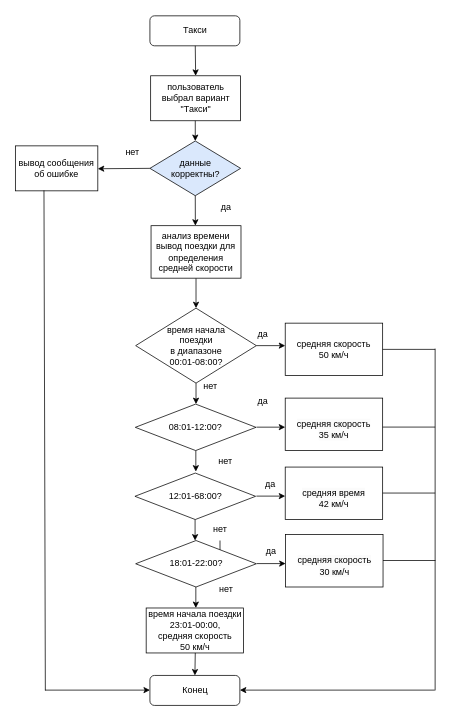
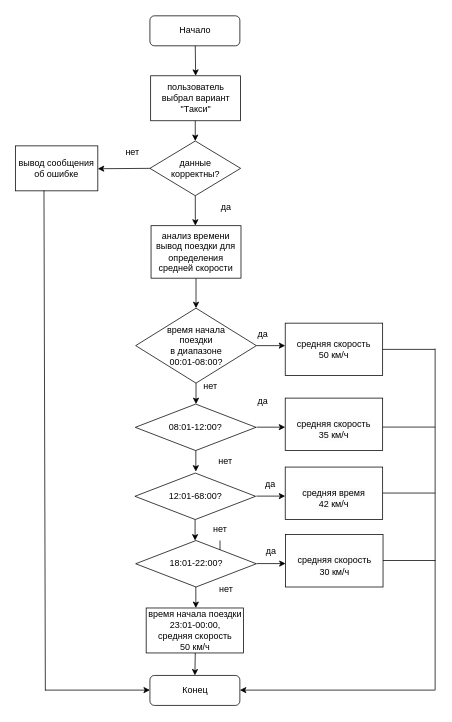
  <mxCell id="0" />
  <mxCell id="1" parent="0" />
- <mxCell id="2" value="Такси" style="rounded=1;whiteSpace=wrap;html=1;" vertex="1" parent="1"><mxGeometry x="199.5" y="20" width="120" height="40" as="geometry" /></mxCell>
+ <mxCell id="2" value="Начало" style="rounded=1;whiteSpace=wrap;html=1;" vertex="1" parent="1"><mxGeometry x="199.5" y="20" width="120" height="40" as="geometry" /></mxCell>
  <mxCell id="3" value="пользователь выбрал вариант &quot;Такси&quot;" style="rounded=0;whiteSpace=wrap;html=1;" vertex="1" parent="1"><mxGeometry x="200.5" y="100" width="120" height="60" as="geometry" /></mxCell>
- <mxCell id="4" value="данные &lt;br&gt;корректны?" style="rhombus;whiteSpace=wrap;html=1;fillColor=#dae8fc;" vertex="1" parent="1"><mxGeometry x="199.5" y="187" width="121" height="73" as="geometry" /></mxCell>
+ <mxCell id="4" value="данные &lt;br&gt;корректны?" style="rhombus;whiteSpace=wrap;html=1;" vertex="1" parent="1"><mxGeometry x="199.5" y="187" width="121" height="73" as="geometry" /></mxCell>
  <mxCell id="5" value="" style="endArrow=classic;html=1;rounded=0;exitX=0;exitY=0.5;exitDx=0;exitDy=0;" edge="1" parent="1" source="4"><mxGeometry width="50" height="50" relative="1" as="geometry"><mxPoint x="199" y="166" as="sourcePoint" /><mxPoint x="130" y="224" as="targetPoint" /></mxGeometry></mxCell>
  <mxCell id="6" value="нет" style="text;html=1;align=center;verticalAlign=middle;resizable=0;points=[];autosize=1;strokeColor=none;fillColor=none;" vertex="1" parent="1"><mxGeometry x="156" y="187" width="40" height="30" as="geometry" /></mxCell>
  <mxCell id="7" value="вывод сообщения об ошибке" style="rounded=0;whiteSpace=wrap;html=1;" vertex="1" parent="1"><mxGeometry x="20" y="193.5" width="110" height="60" as="geometry" /></mxCell>
  <mxCell id="8" value="время начала&lt;br&gt;поездки&lt;br&gt;в диапазоне&lt;br&gt;00:01-08:00?" style="rhombus;whiteSpace=wrap;html=1;" vertex="1" parent="1"><mxGeometry x="180.5" y="410" width="161" height="100" as="geometry" /></mxCell>
  <mxCell id="9" value="" style="endArrow=classic;html=1;rounded=0;exitX=0.5;exitY=1;exitDx=0;exitDy=0;" edge="1" parent="1" source="10"><mxGeometry width="410" height="273" relative="1" as="geometry"><mxPoint x="260.66" y="467" as="sourcePoint" /><mxPoint x="261" y="410" as="targetPoint" /></mxGeometry></mxCell>
  <mxCell id="10" value="анализ времени вывод поездки для определения средней скорости" style="rounded=0;whiteSpace=wrap;html=1;" vertex="1" parent="1"><mxGeometry x="201" y="300" width="120" height="70" as="geometry" /></mxCell>
  <mxCell id="11" value="" style="endArrow=classic;html=1;rounded=0;" edge="1" parent="1"><mxGeometry width="50" height="50" relative="1" as="geometry"><mxPoint x="341.5" y="460" as="sourcePoint" /><mxPoint x="380" y="460" as="targetPoint" /></mxGeometry></mxCell>
  <mxCell id="12" value="да" style="text;html=1;align=center;verticalAlign=middle;resizable=0;points=[];autosize=1;strokeColor=none;fillColor=none;" vertex="1" parent="1"><mxGeometry x="330" y="430" width="40" height="30" as="geometry" /></mxCell>
  <mxCell id="13" value="средняя скорость&lt;br&gt;50 км/ч" style="rounded=0;whiteSpace=wrap;html=1;" vertex="1" parent="1"><mxGeometry x="380" y="430" width="130" height="70" as="geometry" /></mxCell>
  <mxCell id="14" value="" style="endArrow=classic;html=1;rounded=0;exitX=0.5;exitY=1;exitDx=0;exitDy=0;" edge="1" parent="1" source="8"><mxGeometry width="50" height="50" relative="1" as="geometry"><mxPoint x="370" y="490" as="sourcePoint" /><mxPoint x="261" y="538" as="targetPoint" /></mxGeometry></mxCell>
  <mxCell id="15" value="нет" style="text;html=1;align=center;verticalAlign=middle;resizable=0;points=[];autosize=1;strokeColor=none;fillColor=none;" vertex="1" parent="1"><mxGeometry x="260" y="500" width="40" height="30" as="geometry" /></mxCell>
  <mxCell id="16" value="08:01-12:00?" style="rhombus;whiteSpace=wrap;html=1;" vertex="1" parent="1"><mxGeometry x="180" y="538" width="161" height="62" as="geometry" /></mxCell>
  <mxCell id="17" value="" style="endArrow=classic;html=1;rounded=0;" edge="1" parent="1"><mxGeometry width="50" height="50" relative="1" as="geometry"><mxPoint x="341.5" y="568.76" as="sourcePoint" /><mxPoint x="380" y="568.76" as="targetPoint" /></mxGeometry></mxCell>
  <mxCell id="18" value="&lt;br&gt;&lt;span style=&quot;color: rgb(0, 0, 0); font-family: Helvetica; font-size: 12px; font-style: normal; font-variant-ligatures: normal; font-variant-caps: normal; font-weight: 400; letter-spacing: normal; orphans: 2; text-align: center; text-indent: 0px; text-transform: none; widows: 2; word-spacing: 0px; -webkit-text-stroke-width: 0px; background-color: rgb(251, 251, 251); text-decoration-thickness: initial; text-decoration-style: initial; text-decoration-color: initial; float: none; display: inline !important;&quot;&gt;средняя скорость&lt;br&gt;35 км/ч&lt;/span&gt;" style="rounded=0;whiteSpace=wrap;html=1;" vertex="1" parent="1"><mxGeometry x="380" y="530" width="130" height="70" as="geometry" /></mxCell>
  <mxCell id="19" value="да" style="text;html=1;align=center;verticalAlign=middle;resizable=0;points=[];autosize=1;strokeColor=none;fillColor=none;" vertex="1" parent="1"><mxGeometry x="330" y="520" width="40" height="30" as="geometry" /></mxCell>
  <mxCell id="20" value="" style="endArrow=classic;html=1;rounded=0;exitX=0.5;exitY=1;exitDx=0;exitDy=0;" edge="1" parent="1"><mxGeometry width="50" height="50" relative="1" as="geometry"><mxPoint x="260.76" y="600" as="sourcePoint" /><mxPoint x="260.76" y="628" as="targetPoint" /></mxGeometry></mxCell>
  <mxCell id="21" value="нет" style="text;html=1;align=center;verticalAlign=middle;resizable=0;points=[];autosize=1;strokeColor=none;fillColor=none;" vertex="1" parent="1"><mxGeometry x="280" y="600" width="40" height="30" as="geometry" /></mxCell>
  <mxCell id="22" value="12:01-68:00?" style="rhombus;whiteSpace=wrap;html=1;" vertex="1" parent="1"><mxGeometry x="179.5" y="630" width="161" height="62" as="geometry" /></mxCell>
  <mxCell id="23" value="" style="endArrow=classic;html=1;rounded=0;" edge="1" parent="1"><mxGeometry width="50" height="50" relative="1" as="geometry"><mxPoint x="341.5" y="660.76" as="sourcePoint" /><mxPoint x="380" y="660.76" as="targetPoint" /></mxGeometry></mxCell>
  <mxCell id="24" value="&lt;br&gt;&lt;span style=&quot;color: rgb(0, 0, 0); font-family: Helvetica; font-size: 12px; font-style: normal; font-variant-ligatures: normal; font-variant-caps: normal; font-weight: 400; letter-spacing: normal; orphans: 2; text-align: center; text-indent: 0px; text-transform: none; widows: 2; word-spacing: 0px; -webkit-text-stroke-width: 0px; background-color: rgb(251, 251, 251); text-decoration-thickness: initial; text-decoration-style: initial; text-decoration-color: initial; float: none; display: inline !important;&quot;&gt;средняя время&lt;br&gt;42 км/ч&lt;/span&gt;" style="rounded=0;whiteSpace=wrap;html=1;" vertex="1" parent="1"><mxGeometry x="380" y="622" width="130" height="70" as="geometry" /></mxCell>
  <mxCell id="25" value="" style="endArrow=classic;html=1;rounded=0;exitX=0.5;exitY=1;exitDx=0;exitDy=0;" edge="1" parent="1"><mxGeometry width="50" height="50" relative="1" as="geometry"><mxPoint x="259.76" y="692" as="sourcePoint" /><mxPoint x="259.76" y="720" as="targetPoint" /></mxGeometry></mxCell>
  <mxCell id="26" value="" style="edgeStyle=orthogonalEdgeStyle;rounded=0;orthogonalLoop=1;jettySize=auto;html=1;" edge="1" parent="1" source="27" target="42"><mxGeometry relative="1" as="geometry" /></mxCell>
  <mxCell id="27" value="нет" style="text;html=1;align=center;verticalAlign=middle;resizable=0;points=[];autosize=1;strokeColor=none;fillColor=none;" vertex="1" parent="1"><mxGeometry x="273" y="690" width="40" height="30" as="geometry" /></mxCell>
  <mxCell id="28" value="да" style="text;html=1;align=center;verticalAlign=middle;resizable=0;points=[];autosize=1;strokeColor=none;fillColor=none;" vertex="1" parent="1"><mxGeometry x="340" y="630" width="40" height="30" as="geometry" /></mxCell>
  <mxCell id="29" value="время начала поездки 23:01-00:00,&lt;br&gt;средняя скорость&lt;br&gt;50 км/ч" style="rounded=0;whiteSpace=wrap;html=1;" vertex="1" parent="1"><mxGeometry x="194.5" y="810" width="130" height="60" as="geometry" /></mxCell>
  <mxCell id="30" value="" style="endArrow=classic;html=1;rounded=0;entryX=0.5;entryY=0;entryDx=0;entryDy=0;" edge="1" parent="1" target="3"><mxGeometry width="50" height="50" relative="1" as="geometry"><mxPoint x="260" y="60" as="sourcePoint" /><mxPoint x="340" y="80" as="targetPoint" /></mxGeometry></mxCell>
  <mxCell id="31" value="" style="endArrow=classic;html=1;rounded=0;" edge="1" parent="1"><mxGeometry width="50" height="50" relative="1" as="geometry"><mxPoint x="260" y="160" as="sourcePoint" /><mxPoint x="260" y="187" as="targetPoint" /></mxGeometry></mxCell>
  <mxCell id="32" value="" style="endArrow=classic;html=1;rounded=0;" edge="1" parent="1"><mxGeometry width="50" height="50" relative="1" as="geometry"><mxPoint x="260" y="260" as="sourcePoint" /><mxPoint x="260.14" y="300" as="targetPoint" /></mxGeometry></mxCell>
  <mxCell id="33" value="да" style="text;html=1;align=center;verticalAlign=middle;resizable=0;points=[];autosize=1;strokeColor=none;fillColor=none;" vertex="1" parent="1"><mxGeometry x="281" y="260" width="40" height="30" as="geometry" /></mxCell>
  <mxCell id="34" value="Конец" style="rounded=1;whiteSpace=wrap;html=1;" vertex="1" parent="1"><mxGeometry x="199.5" y="900" width="120" height="40" as="geometry" /></mxCell>
  <mxCell id="35" value="" style="endArrow=none;html=1;rounded=0;exitX=1;exitY=0.5;exitDx=0;exitDy=0;" edge="1" parent="1"><mxGeometry width="50" height="50" relative="1" as="geometry"><mxPoint x="510" y="465" as="sourcePoint" /><mxPoint x="580" y="465" as="targetPoint" /></mxGeometry></mxCell>
  <mxCell id="36" value="" style="endArrow=none;html=1;rounded=0;exitX=1;exitY=0.5;exitDx=0;exitDy=0;" edge="1" parent="1"><mxGeometry width="50" height="50" relative="1" as="geometry"><mxPoint x="510" y="568.66" as="sourcePoint" /><mxPoint x="580" y="568.66" as="targetPoint" /></mxGeometry></mxCell>
  <mxCell id="37" value="" style="endArrow=none;html=1;rounded=0;exitX=1;exitY=0.5;exitDx=0;exitDy=0;" edge="1" parent="1"><mxGeometry width="50" height="50" relative="1" as="geometry"><mxPoint x="510" y="656.66" as="sourcePoint" /><mxPoint x="580" y="656.66" as="targetPoint" /></mxGeometry></mxCell>
  <mxCell id="38" value="" style="endArrow=none;html=1;rounded=0;" edge="1" parent="1"><mxGeometry width="50" height="50" relative="1" as="geometry"><mxPoint x="580" y="920" as="sourcePoint" /><mxPoint x="580" y="464" as="targetPoint" /></mxGeometry></mxCell>
  <mxCell id="39" value="" style="endArrow=classic;html=1;rounded=0;" edge="1" parent="1"><mxGeometry width="50" height="50" relative="1" as="geometry"><mxPoint x="579.5" y="919.57" as="sourcePoint" /><mxPoint x="319.5" y="919.57" as="targetPoint" /></mxGeometry></mxCell>
  <mxCell id="40" value="" style="endArrow=none;html=1;rounded=0;entryX=0.347;entryY=0.991;entryDx=0;entryDy=0;entryPerimeter=0;" edge="1" parent="1" target="7"><mxGeometry width="50" height="50" relative="1" as="geometry"><mxPoint x="60" y="920" as="sourcePoint" /><mxPoint x="60" y="193" as="targetPoint" /></mxGeometry></mxCell>
  <mxCell id="41" value="" style="endArrow=classic;html=1;rounded=0;" edge="1" parent="1"><mxGeometry width="50" height="50" relative="1" as="geometry"><mxPoint x="59.5" y="919.57" as="sourcePoint" /><mxPoint x="199.5" y="919.57" as="targetPoint" /></mxGeometry></mxCell>
  <mxCell id="42" value="18:01-22:00?" style="rhombus;whiteSpace=wrap;html=1;" vertex="1" parent="1"><mxGeometry x="180.5" y="720" width="161" height="62" as="geometry" /></mxCell>
  <mxCell id="43" value="" style="endArrow=classic;html=1;rounded=0;exitX=0.5;exitY=1;exitDx=0;exitDy=0;" edge="1" parent="1"><mxGeometry width="50" height="50" relative="1" as="geometry"><mxPoint x="260.76" y="782" as="sourcePoint" /><mxPoint x="260.76" y="810" as="targetPoint" /></mxGeometry></mxCell>
  <mxCell id="44" value="нет" style="text;html=1;align=center;verticalAlign=middle;resizable=0;points=[];autosize=1;strokeColor=none;fillColor=none;" vertex="1" parent="1"><mxGeometry x="281" y="770" width="40" height="30" as="geometry" /></mxCell>
  <mxCell id="45" value="" style="endArrow=classic;html=1;rounded=0;" edge="1" parent="1"><mxGeometry width="50" height="50" relative="1" as="geometry"><mxPoint x="342" y="750.76" as="sourcePoint" /><mxPoint x="380.5" y="750.76" as="targetPoint" /></mxGeometry></mxCell>
  <mxCell id="46" value="&lt;br&gt;&lt;span style=&quot;color: rgb(0, 0, 0); font-family: Helvetica; font-size: 12px; font-style: normal; font-variant-ligatures: normal; font-variant-caps: normal; font-weight: 400; letter-spacing: normal; orphans: 2; text-align: center; text-indent: 0px; text-transform: none; widows: 2; word-spacing: 0px; -webkit-text-stroke-width: 0px; background-color: rgb(251, 251, 251); text-decoration-thickness: initial; text-decoration-style: initial; text-decoration-color: initial; float: none; display: inline !important;&quot;&gt;средняя скорость&lt;br&gt;30 км/ч&lt;/span&gt;" style="rounded=0;whiteSpace=wrap;html=1;" vertex="1" parent="1"><mxGeometry x="380.5" y="712" width="130" height="70" as="geometry" /></mxCell>
  <mxCell id="47" value="да" style="text;html=1;align=center;verticalAlign=middle;resizable=0;points=[];autosize=1;strokeColor=none;fillColor=none;" vertex="1" parent="1"><mxGeometry x="340.5" y="720" width="40" height="30" as="geometry" /></mxCell>
  <mxCell id="48" value="" style="endArrow=none;html=1;rounded=0;exitX=1;exitY=0.5;exitDx=0;exitDy=0;" edge="1" parent="1"><mxGeometry width="50" height="50" relative="1" as="geometry"><mxPoint x="510.5" y="746.66" as="sourcePoint" /><mxPoint x="580.5" y="746.66" as="targetPoint" /></mxGeometry></mxCell>
  <mxCell id="49" value="" style="endArrow=classic;html=1;rounded=0;entryX=0.5;entryY=0;entryDx=0;entryDy=0;" edge="1" parent="1" target="34"><mxGeometry width="50" height="50" relative="1" as="geometry"><mxPoint x="260" y="870" as="sourcePoint" /><mxPoint x="270.76" y="820" as="targetPoint" /></mxGeometry></mxCell>
